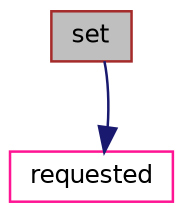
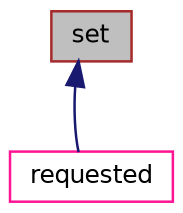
  digraph {
    rankdir=TB
    node [fontname=Helvetica fontsize=10 shape=record]
    n1 [color=brown fillcolor=grey75 fontcolor=black height=0.2 label=set style=filled width=0.4]
    n2 [color=deeppink height=0.2 label=requested width=0.4]
-   n2 -> n1 [color=midnightblue dir=back fontname=Helvetica fontsize=10 labelfontname=Helvetica labelfontsize=10 style=solid]
+   n1 -> n2 [color=midnightblue dir=back fontname=Helvetica fontsize=10 labelfontname=Helvetica labelfontsize=10 style=solid]
  }
